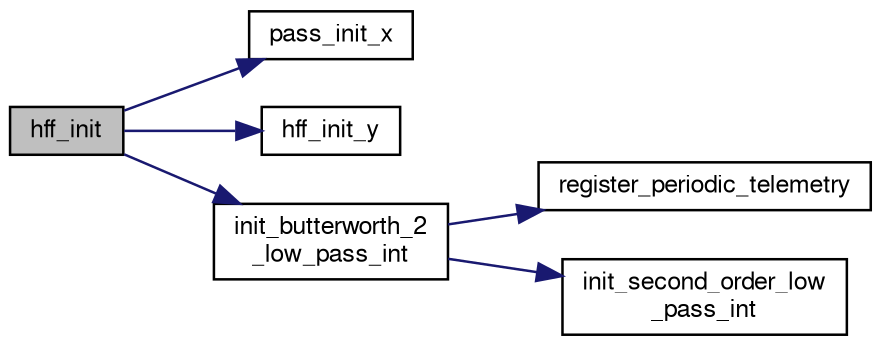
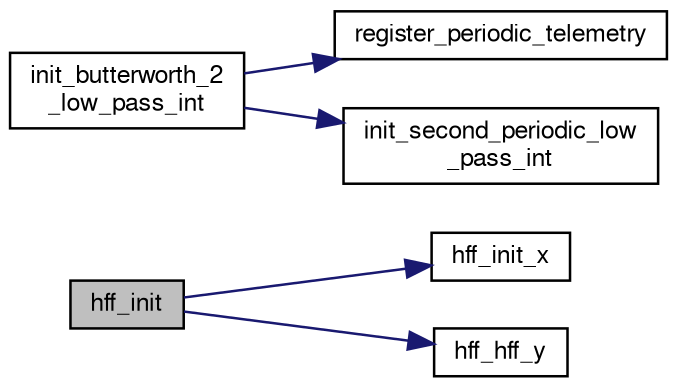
  digraph {
    rankdir=LR
    node [color=black fillcolor=white fontname=FreeSans fontsize=10 shape=record style=filled]
    edge [color=midnightblue fontname=FreeSans fontsize=10 labelfontname=FreeSans labelfontsize=10 style=solid]
    n1 [fillcolor=grey75 fontcolor=black height=0.2 label=hff_init width=0.4]
-   n2 [height=0.2 label=pass_init_x width=0.4]
-   n3 [height=0.2 label=hff_init_y width=0.4]
+   n2 [height=0.2 label=hff_init_x width=0.4]
+   n3 [height=0.2 label=hff_hff_y width=0.4]
    n4 [height=0.2 label="init_butterworth_2\l_low_pass_int" width=0.4]
    n5 [height=0.2 label=register_periodic_telemetry width=0.4]
-   n6 [height=0.2 label="init_second_order_low\l_pass_int" width=0.4]
+   n6 [height=0.2 label="init_second_periodic_low\l_pass_int" width=0.4]
    n1 -> n2
    n1 -> n3
-   n1 -> n4
    n4 -> n5
    n4 -> n6
  }
